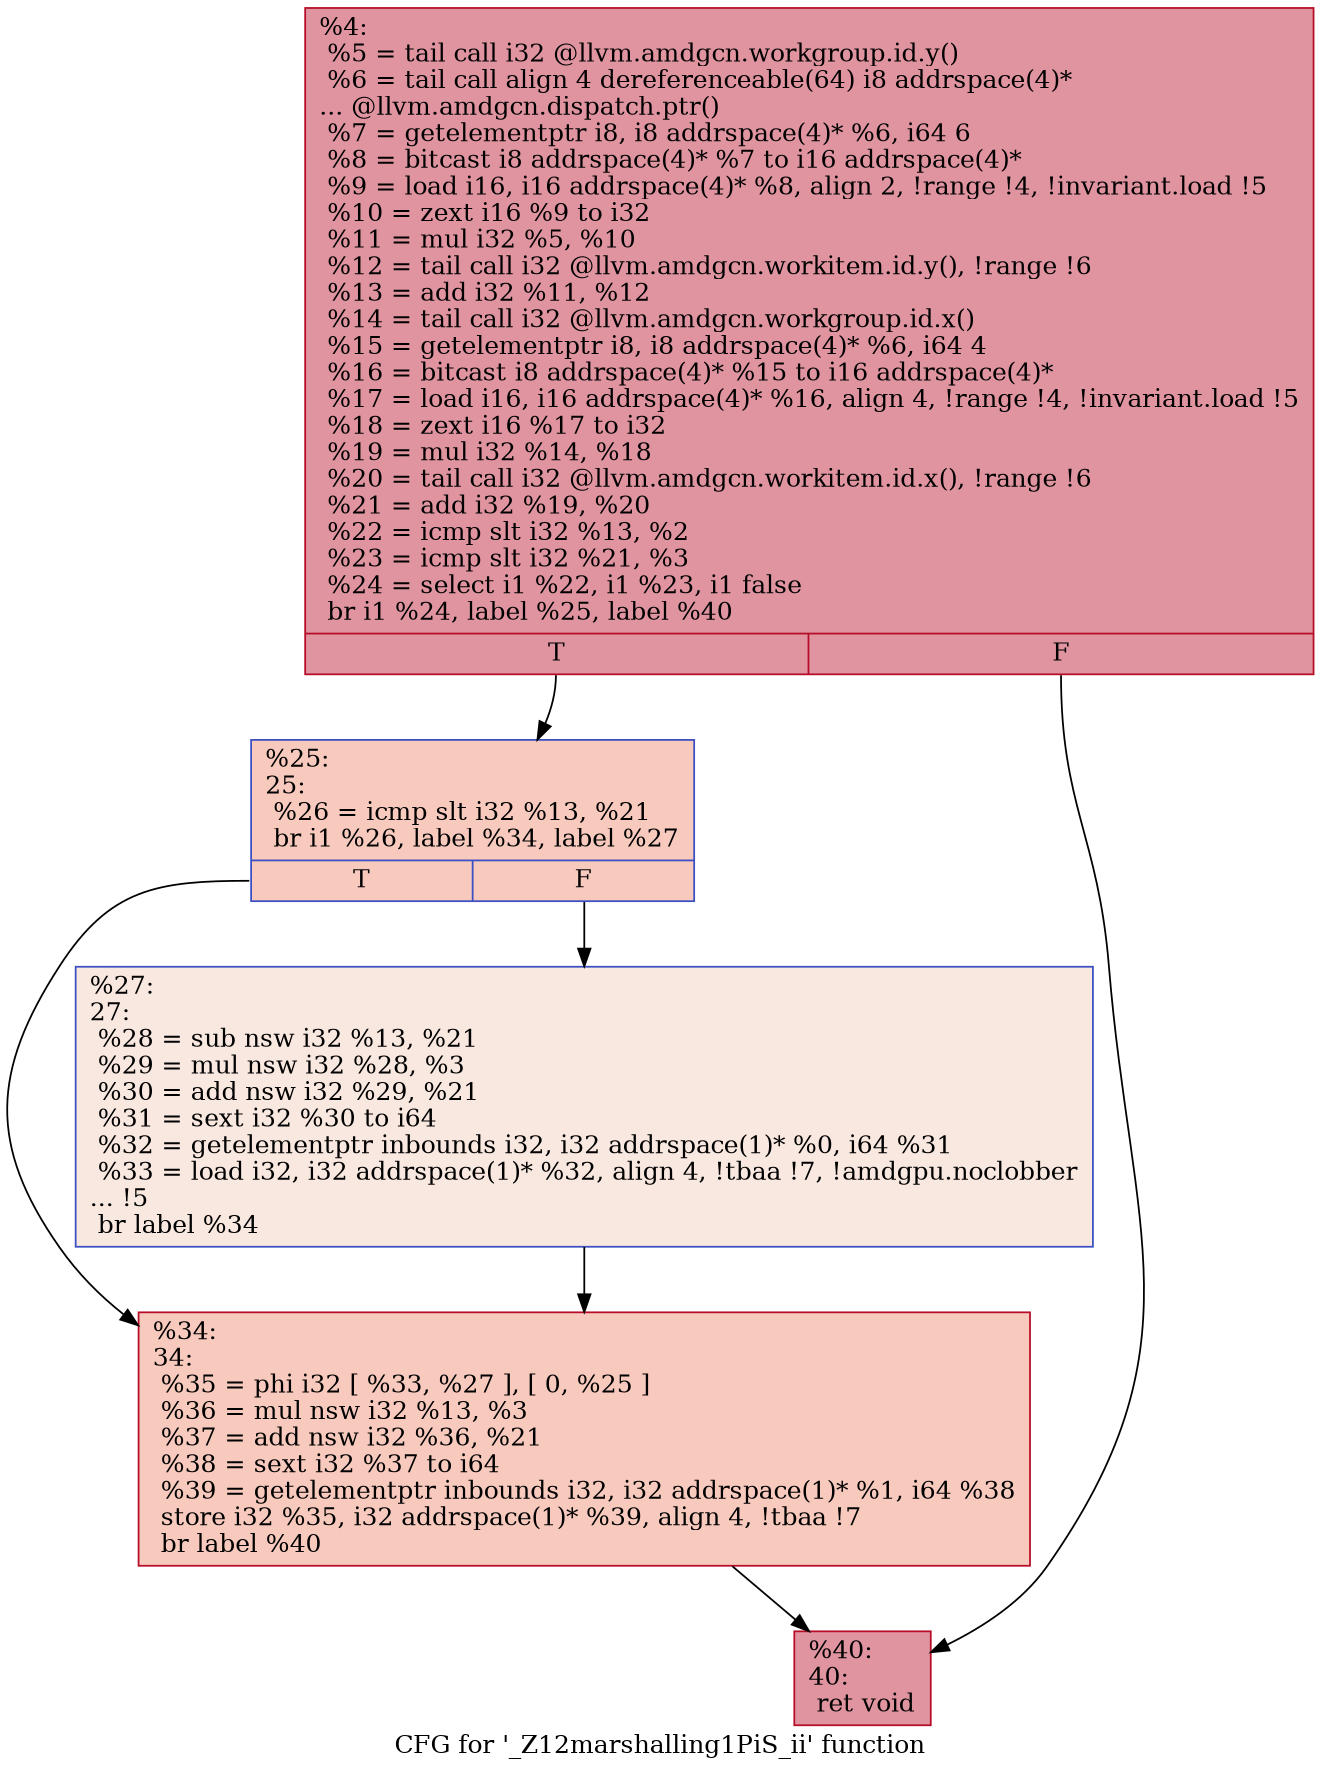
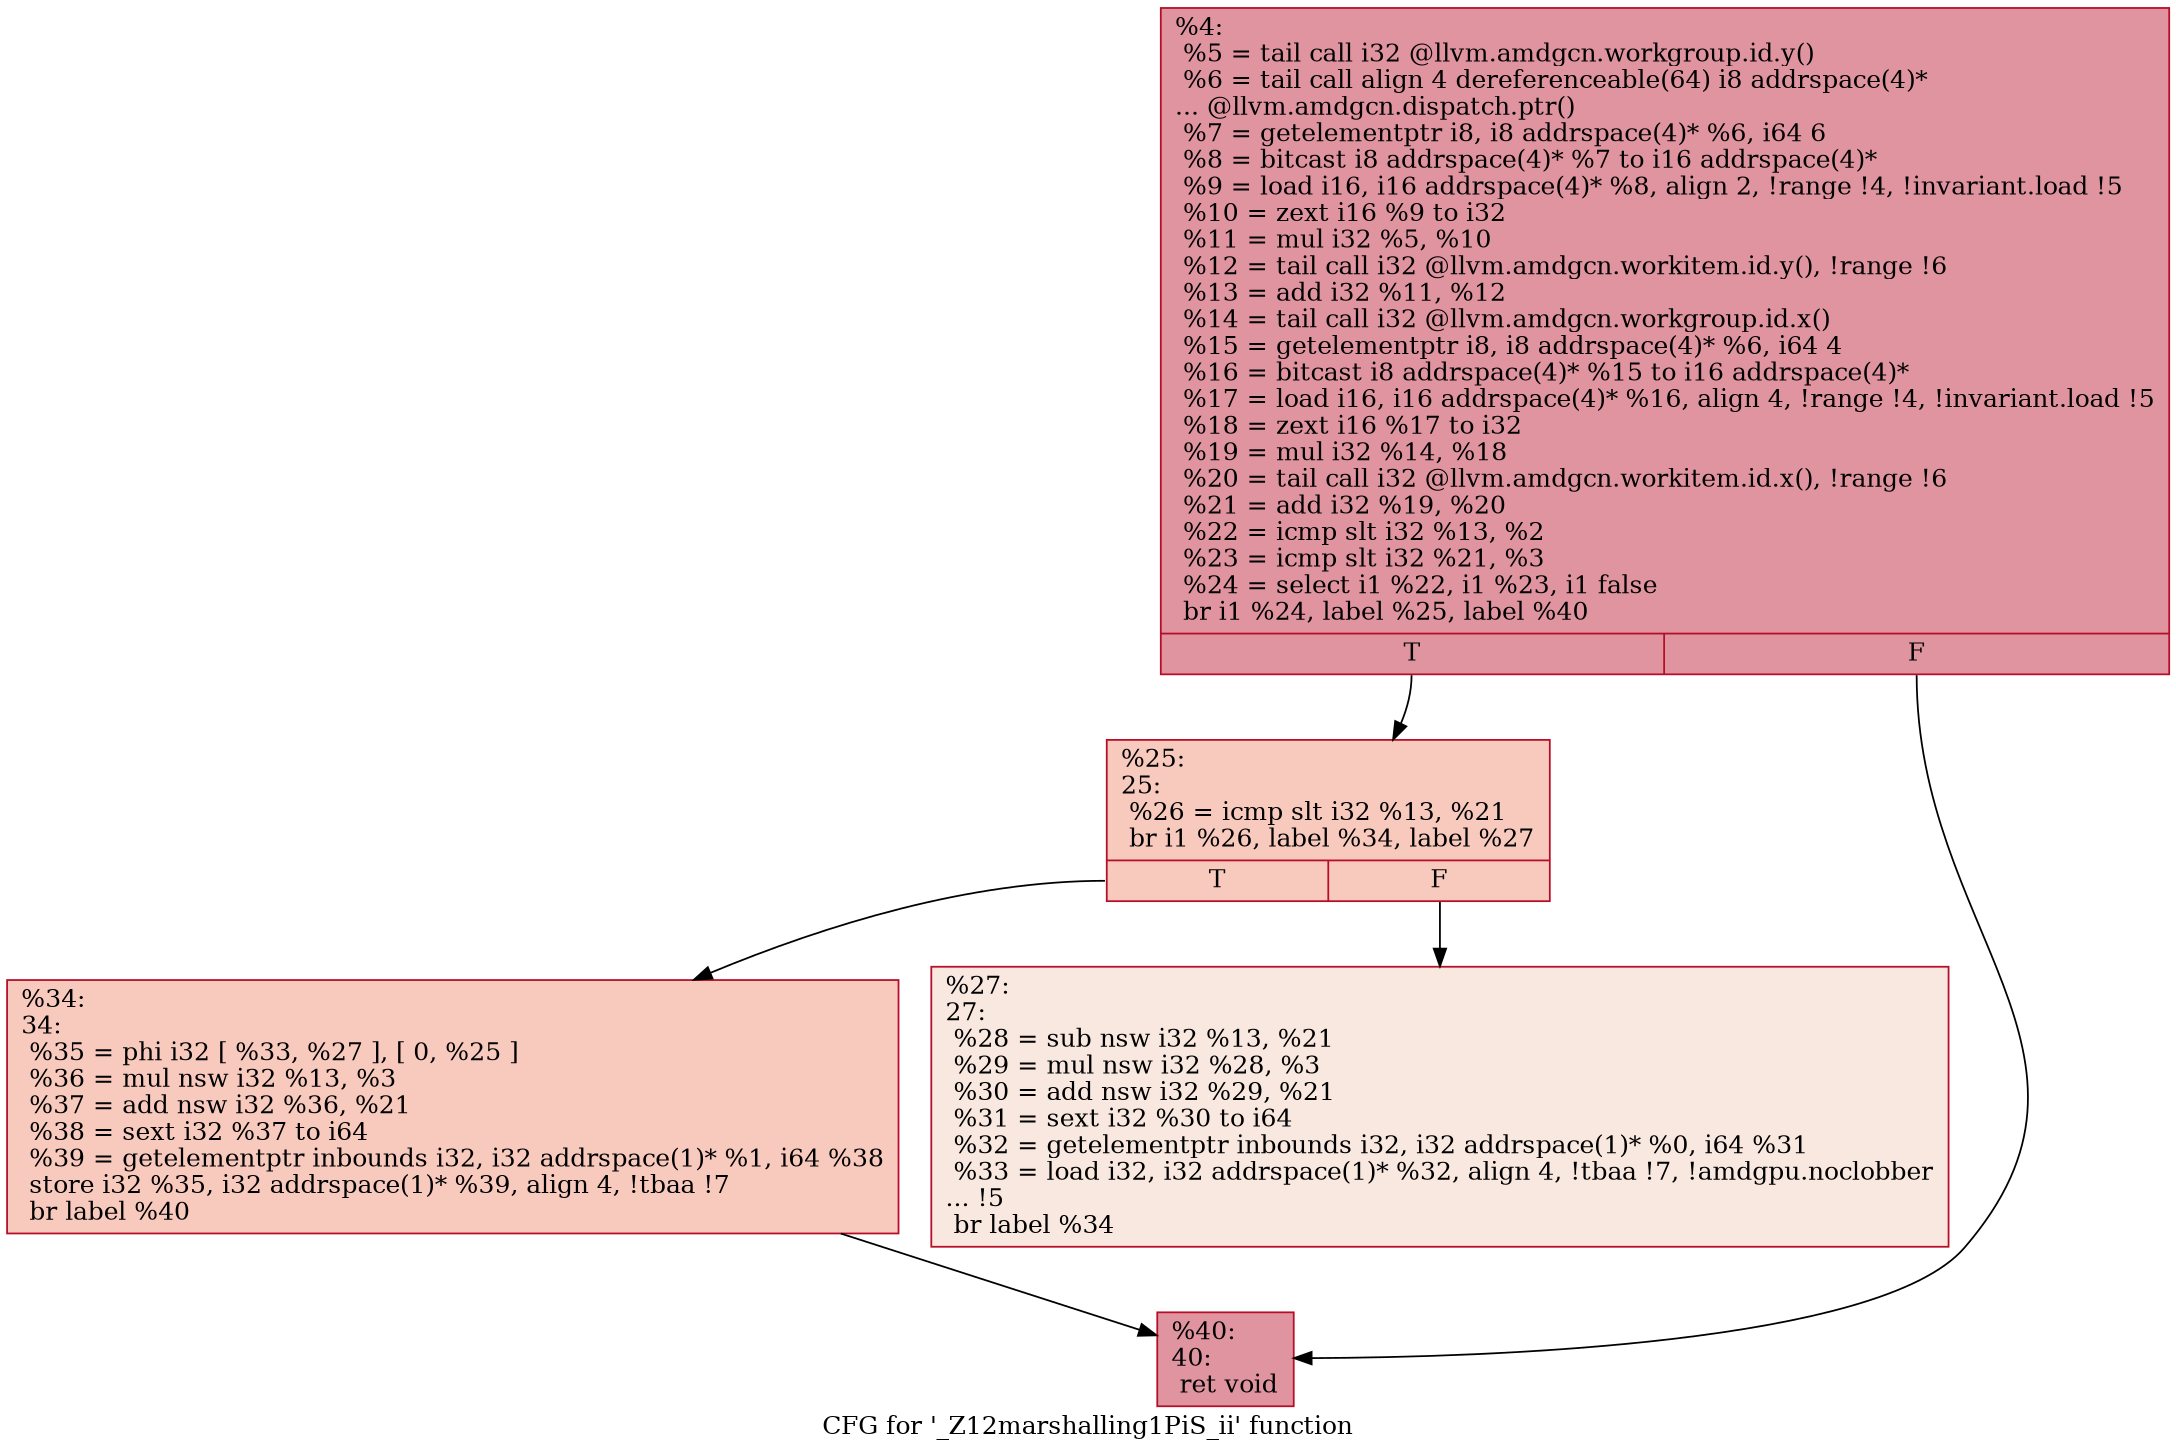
  digraph {
    label="CFG for '_Z12marshalling1PiS_ii' function"
    node [color="#b70d28ff" fillcolor="#b70d2870" shape=record style=filled]
    n1 [label="{%4:\l  %5 = tail call i32 @llvm.amdgcn.workgroup.id.y()\l  %6 = tail call align 4 dereferenceable(64) i8 addrspace(4)*\l... @llvm.amdgcn.dispatch.ptr()\l  %7 = getelementptr i8, i8 addrspace(4)* %6, i64 6\l  %8 = bitcast i8 addrspace(4)* %7 to i16 addrspace(4)*\l  %9 = load i16, i16 addrspace(4)* %8, align 2, !range !4, !invariant.load !5\l  %10 = zext i16 %9 to i32\l  %11 = mul i32 %5, %10\l  %12 = tail call i32 @llvm.amdgcn.workitem.id.y(), !range !6\l  %13 = add i32 %11, %12\l  %14 = tail call i32 @llvm.amdgcn.workgroup.id.x()\l  %15 = getelementptr i8, i8 addrspace(4)* %6, i64 4\l  %16 = bitcast i8 addrspace(4)* %15 to i16 addrspace(4)*\l  %17 = load i16, i16 addrspace(4)* %16, align 4, !range !4, !invariant.load !5\l  %18 = zext i16 %17 to i32\l  %19 = mul i32 %14, %18\l  %20 = tail call i32 @llvm.amdgcn.workitem.id.x(), !range !6\l  %21 = add i32 %19, %20\l  %22 = icmp slt i32 %13, %2\l  %23 = icmp slt i32 %21, %3\l  %24 = select i1 %22, i1 %23, i1 false\l  br i1 %24, label %25, label %40\l|{<s0>T|<s1>F}}"]
-   n2 [color="#3d50c3ff" fillcolor="#ef886b70" label="{%25:\l25:                                               \l  %26 = icmp slt i32 %13, %21\l  br i1 %26, label %34, label %27\l|{<s0>T|<s1>F}}"]
+   n2 [fillcolor="#ef886b70" label="{%25:\l25:                                               \l  %26 = icmp slt i32 %13, %21\l  br i1 %26, label %34, label %27\l|{<s0>T|<s1>F}}"]
    n3 [label="{%40:\l40:                                               \l  ret void\l}"]
    n4 [fillcolor="#ef886b70" label="{%34:\l34:                                               \l  %35 = phi i32 [ %33, %27 ], [ 0, %25 ]\l  %36 = mul nsw i32 %13, %3\l  %37 = add nsw i32 %36, %21\l  %38 = sext i32 %37 to i64\l  %39 = getelementptr inbounds i32, i32 addrspace(1)* %1, i64 %38\l  store i32 %35, i32 addrspace(1)* %39, align 4, !tbaa !7\l  br label %40\l}"]
-   n5 [color="#3d50c3ff" fillcolor="#f1ccb870" label="{%27:\l27:                                               \l  %28 = sub nsw i32 %13, %21\l  %29 = mul nsw i32 %28, %3\l  %30 = add nsw i32 %29, %21\l  %31 = sext i32 %30 to i64\l  %32 = getelementptr inbounds i32, i32 addrspace(1)* %0, i64 %31\l  %33 = load i32, i32 addrspace(1)* %32, align 4, !tbaa !7, !amdgpu.noclobber\l... !5\l  br label %34\l}"]
+   n5 [fillcolor="#f1ccb870" label="{%27:\l27:                                               \l  %28 = sub nsw i32 %13, %21\l  %29 = mul nsw i32 %28, %3\l  %30 = add nsw i32 %29, %21\l  %31 = sext i32 %30 to i64\l  %32 = getelementptr inbounds i32, i32 addrspace(1)* %0, i64 %31\l  %33 = load i32, i32 addrspace(1)* %32, align 4, !tbaa !7, !amdgpu.noclobber\l... !5\l  br label %34\l}"]
    n1 -> n2 [tailport=s0]
    n1 -> n3 [tailport=s1]
    n2 -> n4 [tailport=s0]
    n2 -> n5 [tailport=s1]
    n4 -> n3
-   n5 -> n4
  }
